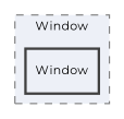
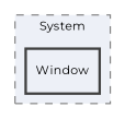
  digraph {
    compound=true
    fontname=Montserrat
    n1 [color=grey25 fillcolor="#edf0f7" fontname=Montserrat fontsize=10 label=Window shape=box style="filled,bold,"]
    subgraph cluster_1 {
      bgcolor="#edf0f7"
      fontsize=10
-     label=Window
+     label=System
      pencolor=grey50
      style="filled,dashed,"
      n1
    }
  }
